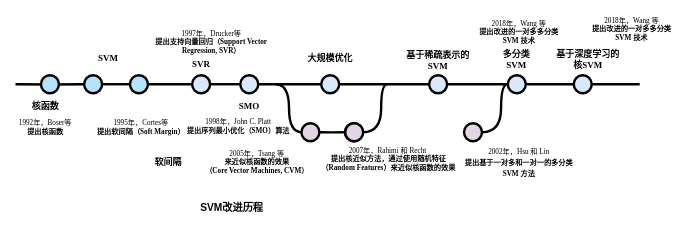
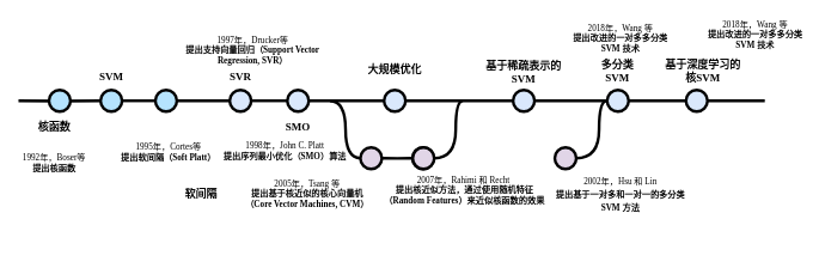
  <mxCell id="0" />
  <mxCell id="1" parent="0" />
- <mxCell id="2" value="SVM改进历程" style="text;whiteSpace=wrap;html=1;fontStyle=1;fontSize=17;align=center;" parent="1" vertex="1"><mxGeometry x="115" y="330" width="542.25" height="30" as="geometry" /></mxCell>
  <mxCell id="3" value="" style="edgeStyle=orthogonalEdgeStyle;rounded=0;html=1;jettySize=auto;orthogonalLoop=1;plain-blue;endArrow=none;endFill=0;strokeWidth=4;strokeColor=#000000;" parent="1" source="19" target="6" edge="1"><mxGeometry x="304.5" y="180" as="geometry" /></mxCell>
  <mxCell id="4" value="" style="verticalLabelPosition=bottom;verticalAlign=top;html=1;strokeWidth=4;shape=mxgraph.flowchart.on-page_reference;plain-blue;gradientColor=none;fillColor=#B5E3Fe;strokeColor=#000000;" parent="1" vertex="1"><mxGeometry x="139.5" y="125" width="30" height="30" as="geometry" /></mxCell>
  <mxCell id="5" value="" style="edgeStyle=orthogonalEdgeStyle;curved=1;rounded=0;orthogonalLoop=1;jettySize=auto;html=1;endArrow=none;endFill=0;strokeWidth=4;fontFamily=Courier New;fontSize=16;" parent="1" source="6" target="8" edge="1"><mxGeometry relative="1" as="geometry" /></mxCell>
  <mxCell id="6" value="" style="verticalLabelPosition=bottom;verticalAlign=top;html=1;strokeWidth=4;shape=mxgraph.flowchart.on-page_reference;plain-blue;gradientColor=none;strokeColor=#000000;" parent="1" vertex="1"><mxGeometry x="319.69" y="125" width="30" height="30" as="geometry" /></mxCell>
  <mxCell id="7" value="" style="edgeStyle=orthogonalEdgeStyle;curved=1;rounded=0;orthogonalLoop=1;jettySize=auto;html=1;endArrow=none;endFill=0;strokeWidth=4;fontFamily=Courier New;fontSize=16;" parent="1" source="8" target="10" edge="1"><mxGeometry relative="1" as="geometry" /></mxCell>
  <mxCell id="8" value="" style="verticalLabelPosition=bottom;verticalAlign=top;html=1;strokeWidth=4;shape=mxgraph.flowchart.on-page_reference;plain-blue;gradientColor=none;strokeColor=#000000;" parent="1" vertex="1"><mxGeometry x="400" y="125" width="30" height="30" as="geometry" /></mxCell>
  <mxCell id="9" value="" style="edgeStyle=orthogonalEdgeStyle;curved=1;rounded=0;orthogonalLoop=1;jettySize=auto;html=1;endArrow=none;endFill=0;strokeWidth=4;fontFamily=Courier New;fontSize=16;" parent="1" source="10" target="12" edge="1"><mxGeometry relative="1" as="geometry" /></mxCell>
  <mxCell id="10" value="" style="verticalLabelPosition=bottom;verticalAlign=top;html=1;strokeWidth=4;shape=mxgraph.flowchart.on-page_reference;plain-blue;gradientColor=none;strokeColor=#000000;" parent="1" vertex="1"><mxGeometry x="535" y="125" width="30" height="30" as="geometry" /></mxCell>
  <mxCell id="11" value="" style="edgeStyle=orthogonalEdgeStyle;rounded=0;orthogonalLoop=1;jettySize=auto;html=1;strokeWidth=4;endArrow=none;endFill=0;" edge="1" parent="1" source="12" target="15"><mxGeometry relative="1" as="geometry" /></mxCell>
  <mxCell id="12" value="" style="verticalLabelPosition=bottom;verticalAlign=top;html=1;strokeWidth=4;shape=mxgraph.flowchart.on-page_reference;plain-blue;gradientColor=none;strokeColor=#000000;" parent="1" vertex="1"><mxGeometry x="715" y="125" width="30" height="30" as="geometry" /></mxCell>
  <mxCell id="13" value="" style="edgeStyle=orthogonalEdgeStyle;rounded=0;html=1;jettySize=auto;orthogonalLoop=1;strokeWidth=4;endArrow=none;endFill=0;" parent="1" target="4" edge="1"><mxGeometry x="204.5" y="180" as="geometry"><mxPoint x="25" y="140" as="sourcePoint" /></mxGeometry></mxCell>
  <mxCell id="14" value="" style="edgeStyle=orthogonalEdgeStyle;rounded=0;orthogonalLoop=1;jettySize=auto;html=1;strokeWidth=4;endArrow=none;endFill=0;" edge="1" parent="1" source="15" target="34"><mxGeometry relative="1" as="geometry" /></mxCell>
  <mxCell id="15" value="" style="verticalLabelPosition=bottom;verticalAlign=top;html=1;strokeWidth=4;shape=mxgraph.flowchart.on-page_reference;plain-blue;gradientColor=none;strokeColor=#000000;" vertex="1" parent="1"><mxGeometry x="846.25" y="125" width="30" height="30" as="geometry" /></mxCell>
  <mxCell id="16" value="" style="verticalLabelPosition=bottom;verticalAlign=top;html=1;strokeWidth=4;shape=mxgraph.flowchart.on-page_reference;plain-blue;gradientColor=none;fillColor=#B5E3Fe;strokeColor=#000000;" vertex="1" parent="1"><mxGeometry x="67.5" y="125" width="30" height="30" as="geometry" /></mxCell>
- <mxCell id="17" value="&lt;font face=&quot;Comic Sans MS&quot; style=&quot;font-size: 12px;&quot;&gt;1992年，Boser等&lt;/font&gt;&lt;div style=&quot;font-size: 12px;&quot;&gt;&lt;font style=&quot;font-size: 12px;&quot;&gt;&lt;b style=&quot;&quot;&gt;&lt;font style=&quot;font-size: 12px;&quot; face=&quot;VfBDLkHfYIIjhc6IjsIw&quot;&gt;提出核函数&lt;/font&gt;&lt;/b&gt;&lt;br&gt;&lt;/font&gt;&lt;/div&gt;" style="text;html=1;strokeColor=none;fillColor=none;align=center;verticalAlign=middle;whiteSpace=wrap;overflow=hidden;fontSize=14;" vertex="1" parent="1"><mxGeometry x="20" y="190" width="110" height="40" as="geometry" /></mxCell>
+ <mxCell id="17" value="&lt;font face=&quot;Comic Sans MS&quot; style=&quot;font-size: 12px;&quot;&gt;1992年，Boser等&lt;/font&gt;&lt;div style=&quot;font-size: 12px;&quot;&gt;&lt;font style=&quot;font-size: 12px;&quot;&gt;&lt;b style=&quot;&quot;&gt;&lt;font style=&quot;font-size: 12px;&quot; face=&quot;VfBDLkHfYIIjhc6IjsIw&quot;&gt;提出核函数&lt;/font&gt;&lt;/b&gt;&lt;br&gt;&lt;/font&gt;&lt;/div&gt;" style="text;html=1;strokeColor=none;fillColor=none;align=center;verticalAlign=middle;whiteSpace=wrap;overflow=hidden;fontSize=14;" vertex="1" parent="1"><mxGeometry x="20" y="205" width="110" height="40" as="geometry" /></mxCell>
  <mxCell id="18" value="" style="edgeStyle=orthogonalEdgeStyle;rounded=0;html=1;jettySize=auto;orthogonalLoop=1;plain-blue;endArrow=none;endFill=0;strokeWidth=4;strokeColor=#000000;" edge="1" parent="1" source="4" target="19"><mxGeometry x="304.5" y="180" as="geometry"><mxPoint x="170" y="140" as="sourcePoint" /><mxPoint x="430" y="140" as="targetPoint" /></mxGeometry></mxCell>
  <mxCell id="19" value="" style="verticalLabelPosition=bottom;verticalAlign=top;html=1;strokeWidth=4;shape=mxgraph.flowchart.on-page_reference;plain-blue;gradientColor=none;fillColor=#B5E3Fe;strokeColor=#000000;" vertex="1" parent="1"><mxGeometry x="215.94" y="125" width="30" height="30" as="geometry" /></mxCell>
- <mxCell id="20" value="&lt;font style=&quot;font-size: 12px;&quot; face=&quot;Comic Sans MS&quot;&gt;&lt;font style=&quot;font-size: 12px;&quot;&gt;1&lt;/font&gt;&lt;font style=&quot;font-size: 12px;&quot;&gt;&lt;font style=&quot;font-size: 12px;&quot;&gt;995年，&lt;/font&gt;Cortes等&lt;/font&gt;&lt;/font&gt;&lt;div style=&quot;font-size: 12px;&quot;&gt;&lt;font style=&quot;font-size: 12px;&quot; face=&quot;Comic Sans MS&quot;&gt;&lt;b style=&quot;&quot;&gt;提出软间隔（Soft Margin）&lt;/b&gt;&lt;/font&gt;&lt;/div&gt;" style="text;html=1;strokeColor=none;fillColor=none;align=center;verticalAlign=middle;whiteSpace=wrap;overflow=hidden;fontSize=14;" vertex="1" parent="1"><mxGeometry x="150.32" y="190" width="169.37" height="40" as="geometry" /></mxCell>
+ <mxCell id="20" value="&lt;font style=&quot;font-size: 12px;&quot; face=&quot;Comic Sans MS&quot;&gt;&lt;font style=&quot;font-size: 12px;&quot;&gt;1&lt;/font&gt;&lt;font style=&quot;font-size: 12px;&quot;&gt;&lt;font style=&quot;font-size: 12px;&quot;&gt;995年，&lt;/font&gt;Cortes等&lt;/font&gt;&lt;/font&gt;&lt;div style=&quot;font-size: 12px;&quot;&gt;&lt;font style=&quot;font-size: 12px;&quot; face=&quot;Comic Sans MS&quot;&gt;&lt;b style=&quot;&quot;&gt;提出软间隔（Soft Platt）&lt;/b&gt;&lt;/font&gt;&lt;/div&gt;" style="text;html=1;strokeColor=none;fillColor=none;align=center;verticalAlign=middle;whiteSpace=wrap;overflow=hidden;fontSize=14;" vertex="1" parent="1"><mxGeometry x="150.32" y="190" width="169.37" height="40" as="geometry" /></mxCell>
  <mxCell id="21" value="&lt;font face=&quot;Comic Sans MS&quot; style=&quot;font-size: 12px;&quot;&gt;&lt;font style=&quot;font-size: 12px;&quot;&gt;&lt;font style=&quot;font-size: 12px;&quot;&gt;&lt;font style=&quot;font-size: 12px;&quot;&gt;2002年，&lt;/font&gt;&lt;/font&gt;&lt;/font&gt;&lt;font style=&quot;font-size: 12px;&quot;&gt;&lt;span style=&quot;line-height: 150%;&quot; lang=&quot;EN-US&quot;&gt;Hsu &lt;/span&gt;&lt;span style=&quot;line-height: 150%;&quot;&gt;和&lt;/span&gt;&lt;span style=&quot;line-height: 150%;&quot; lang=&quot;EN-US&quot;&gt; Lin&lt;/span&gt;&lt;/font&gt;&lt;/font&gt;&lt;div style=&quot;font-size: 12px;&quot;&gt;&lt;font face=&quot;VI0D-rSLnECibxiZPm4O&quot; style=&quot;font-size: 12px;&quot;&gt;&lt;b&gt;&lt;span style=&quot;background-color: initial; line-height: 150%;&quot;&gt;提出基于一对多和一对一的多分类&lt;/span&gt;&lt;span style=&quot;background-color: initial; line-height: 150%;&quot; lang=&quot;EN-US&quot;&gt;&lt;br&gt;SVM &lt;/span&gt;&lt;span style=&quot;background-color: initial; line-height: 150%;&quot;&gt;方法&lt;/span&gt;&lt;/b&gt;&lt;/font&gt;&lt;/div&gt;" style="text;html=1;strokeColor=none;fillColor=none;align=center;verticalAlign=middle;whiteSpace=wrap;overflow=hidden;fontSize=14;" vertex="1" parent="1"><mxGeometry x="755" y="240" width="220" height="60" as="geometry" /></mxCell>
  <mxCell id="22" value="&lt;div style=&quot;font-size: 12px;&quot;&gt;&lt;font style=&quot;font-size: 12px;&quot; face=&quot;Comic Sans MS&quot;&gt;1997年，Drucker等&lt;/font&gt;&lt;/div&gt;&lt;div style=&quot;font-size: 12px;&quot;&gt;&lt;font style=&quot;font-size: 12px;&quot; face=&quot;E30l-es6ODcrPsRFUvqd&quot;&gt;&lt;b style=&quot;&quot;&gt;提出支持向量回归（Support Vector Regression, SVR）&lt;/b&gt;&lt;/font&gt;&lt;/div&gt;" style="text;html=1;strokeColor=none;fillColor=none;align=center;verticalAlign=middle;whiteSpace=wrap;overflow=hidden;fontSize=14;" vertex="1" parent="1"><mxGeometry x="255" y="45" width="194.19" height="50" as="geometry" /></mxCell>
  <mxCell id="23" value="&lt;div style=&quot;font-size: 12px;&quot;&gt;&lt;font style=&quot;font-size: 12px;&quot; face=&quot;Comic Sans MS&quot;&gt;1998年，John C. Platt&lt;/font&gt;&lt;/div&gt;&lt;div style=&quot;font-size: 12px;&quot;&gt;&lt;font style=&quot;font-size: 12px;&quot; face=&quot;Comic Sans MS&quot;&gt;&lt;b style=&quot;&quot;&gt;提出序列最小优化（SMO）算法&lt;/b&gt;&lt;/font&gt;&lt;/div&gt;" style="text;html=1;strokeColor=none;fillColor=none;align=center;verticalAlign=middle;whiteSpace=wrap;overflow=hidden;fontSize=14;" vertex="1" parent="1"><mxGeometry x="305" y="190" width="184.06" height="40" as="geometry" /></mxCell>
- <mxCell id="24" value="&lt;div style=&quot;font-size: 12px;&quot;&gt;&lt;font style=&quot;font-size: 12px;&quot; face=&quot;Comic Sans MS&quot;&gt;2005年，Tsang 等&lt;/font&gt;&lt;/div&gt;&lt;div style=&quot;font-size: 12px;&quot;&gt;&lt;font style=&quot;font-size: 12px;&quot; face=&quot;SKs4bAwldvVuLhRpTwpn&quot;&gt;&lt;b style=&quot;&quot;&gt;来近似核函数的效果&lt;/b&gt;&lt;/font&gt;&lt;/div&gt;&lt;div style=&quot;font-size: 12px;&quot;&gt;&lt;font style=&quot;font-size: 12px;&quot; face=&quot;SKs4bAwldvVuLhRpTwpn&quot;&gt;&lt;b style=&quot;&quot;&gt;（Core Vector Machines, CVM）&lt;/b&gt;&lt;/font&gt;&lt;/div&gt;" style="text;html=1;strokeColor=none;fillColor=none;align=center;verticalAlign=middle;whiteSpace=wrap;overflow=hidden;fontSize=14;" vertex="1" parent="1"><mxGeometry x="327.5" y="240" width="200" height="60" as="geometry" /></mxCell>
+ <mxCell id="24" value="&lt;div style=&quot;font-size: 12px;&quot;&gt;&lt;font style=&quot;font-size: 12px;&quot; face=&quot;Comic Sans MS&quot;&gt;2005年，Tsang 等&lt;/font&gt;&lt;/div&gt;&lt;div style=&quot;font-size: 12px;&quot;&gt;&lt;font style=&quot;font-size: 12px;&quot; face=&quot;SKs4bAwldvVuLhRpTwpn&quot;&gt;&lt;b style=&quot;&quot;&gt;提出基于核近似的核心向量机&lt;/b&gt;&lt;/font&gt;&lt;/div&gt;&lt;div style=&quot;font-size: 12px;&quot;&gt;&lt;font style=&quot;font-size: 12px;&quot; face=&quot;SKs4bAwldvVuLhRpTwpn&quot;&gt;&lt;b style=&quot;&quot;&gt;（Core Vector Machines, CVM）&lt;/b&gt;&lt;/font&gt;&lt;/div&gt;" style="text;html=1;strokeColor=none;fillColor=none;align=center;verticalAlign=middle;whiteSpace=wrap;overflow=hidden;fontSize=14;" vertex="1" parent="1"><mxGeometry x="327.5" y="240" width="200" height="60" as="geometry" /></mxCell>
  <mxCell id="25" value="&lt;b&gt;&lt;font style=&quot;font-size: 15px;&quot; face=&quot;Comic Sans MS&quot;&gt;核函数&lt;/font&gt;&lt;/b&gt;" style="text;html=1;strokeColor=none;fillColor=none;align=center;verticalAlign=middle;whiteSpace=wrap;overflow=hidden;" vertex="1" parent="1"><mxGeometry x="35" y="160" width="80" height="30" as="geometry" /></mxCell>
  <mxCell id="26" value="&lt;b&gt;&lt;font style=&quot;font-size: 15px;&quot; face=&quot;Comic Sans MS&quot;&gt;软间隔&lt;/font&gt;&lt;/b&gt;" style="text;html=1;strokeColor=none;fillColor=none;align=center;verticalAlign=middle;whiteSpace=wrap;overflow=hidden;" vertex="1" parent="1"><mxGeometry x="240" y="255" width="80" height="30" as="geometry" /></mxCell>
- <mxCell id="27" value="&lt;b&gt;&lt;font style=&quot;font-size: 15px;&quot; face=&quot;Comic Sans MS&quot;&gt;SVM&lt;/font&gt;&lt;/b&gt;" style="text;html=1;strokeColor=none;fillColor=none;align=center;verticalAlign=middle;whiteSpace=wrap;overflow=hidden;" vertex="1" parent="1"><mxGeometry x="140" y="80" width="80" height="30" as="geometry" /></mxCell>
+ <mxCell id="27" value="&lt;b&gt;&lt;font style=&quot;font-size: 15px;&quot; face=&quot;Comic Sans MS&quot;&gt;SVM&lt;/font&gt;&lt;/b&gt;" style="text;html=1;strokeColor=none;fillColor=none;align=center;verticalAlign=middle;whiteSpace=wrap;overflow=hidden;" vertex="1" parent="1"><mxGeometry x="115" y="90" width="80" height="30" as="geometry" /></mxCell>
  <mxCell id="28" value="&lt;b&gt;&lt;font style=&quot;font-size: 15px;&quot; face=&quot;Comic Sans MS&quot;&gt;SVR&lt;/font&gt;&lt;/b&gt;" style="text;html=1;strokeColor=none;fillColor=none;align=center;verticalAlign=middle;whiteSpace=wrap;overflow=hidden;" vertex="1" parent="1"><mxGeometry x="294.69" y="90" width="80" height="30" as="geometry" /></mxCell>
  <mxCell id="29" value="&lt;b&gt;&lt;font style=&quot;font-size: 15px;&quot; face=&quot;Comic Sans MS&quot;&gt;SMO&lt;/font&gt;&lt;/b&gt;" style="text;html=1;strokeColor=none;fillColor=none;align=center;verticalAlign=middle;whiteSpace=wrap;overflow=hidden;" vertex="1" parent="1"><mxGeometry x="375" y="160" width="80" height="30" as="geometry" /></mxCell>
  <mxCell id="30" value="&lt;font face=&quot;Comic Sans MS&quot;&gt;&lt;span style=&quot;font-size: 15px;&quot;&gt;&lt;b&gt;大规模优化&lt;/b&gt;&lt;/span&gt;&lt;/font&gt;" style="text;html=1;strokeColor=none;fillColor=none;align=center;verticalAlign=middle;whiteSpace=wrap;overflow=hidden;" vertex="1" parent="1"><mxGeometry x="510" y="80" width="80" height="30" as="geometry" /></mxCell>
  <mxCell id="31" value="&lt;div style=&quot;font-size: 12px;&quot;&gt;&lt;font style=&quot;font-size: 12px;&quot;&gt;&lt;font style=&quot;font-size: 12px;&quot; face=&quot;Comic Sans MS&quot;&gt;2007年，&lt;/font&gt;&lt;span style=&quot;background-color: initial; font-family: Calibri;&quot;&gt;Rahimi &lt;/span&gt;&lt;span style=&quot;background-color: initial; font-family: &amp;quot;Microsoft YaHei&amp;quot;;&quot;&gt;和&lt;/span&gt;&lt;span style=&quot;background-color: initial; font-family: Calibri;&quot;&gt; Recht&amp;nbsp;&lt;/span&gt;&lt;/font&gt;&lt;/div&gt;&lt;div style=&quot;font-size: 12px;&quot;&gt;&lt;b style=&quot;&quot;&gt;&lt;font style=&quot;font-size: 12px;&quot;&gt;&lt;span style=&quot;background-color: initial; font-family: &amp;quot;Microsoft YaHei&amp;quot;;&quot;&gt;提出核近似方法，通过使用随机特征（&lt;/span&gt;&lt;span style=&quot;background-color: initial; font-family: Calibri;&quot;&gt;Random Features&lt;/span&gt;&lt;span style=&quot;background-color: initial; font-family: &amp;quot;Microsoft YaHei&amp;quot;;&quot;&gt;）来近似核函数的效果&lt;/span&gt;&lt;/font&gt;&lt;/b&gt;&lt;font style=&quot;font-size: 10px;&quot; face=&quot;Comic Sans MS&quot;&gt;&lt;br&gt;&lt;/font&gt;&lt;/div&gt;" style="text;html=1;strokeColor=none;fillColor=none;align=center;verticalAlign=middle;whiteSpace=wrap;overflow=hidden;fontSize=14;" vertex="1" parent="1"><mxGeometry x="527.5" y="240" width="238.75" height="50" as="geometry" /></mxCell>
  <mxCell id="32" value="&lt;font face=&quot;Comic Sans MS&quot;&gt;&lt;span style=&quot;font-size: 15px;&quot;&gt;&lt;b&gt;基于稀疏表示的SVM&lt;/b&gt;&lt;/span&gt;&lt;/font&gt;" style="text;html=1;strokeColor=none;fillColor=none;align=center;verticalAlign=middle;whiteSpace=wrap;overflow=hidden;" vertex="1" parent="1"><mxGeometry x="675" y="80" width="110" height="40" as="geometry" /></mxCell>
  <mxCell id="33" value="" style="edgeStyle=orthogonalEdgeStyle;rounded=0;orthogonalLoop=1;jettySize=auto;html=1;strokeWidth=4;endArrow=none;endFill=0;" edge="1" parent="1" source="34"><mxGeometry relative="1" as="geometry"><mxPoint x="1066.25" y="140" as="targetPoint" /></mxGeometry></mxCell>
  <mxCell id="34" value="" style="verticalLabelPosition=bottom;verticalAlign=top;html=1;strokeWidth=4;shape=mxgraph.flowchart.on-page_reference;plain-blue;gradientColor=none;strokeColor=#000000;" vertex="1" parent="1"><mxGeometry x="956.25" y="125" width="30" height="30" as="geometry" /></mxCell>
  <mxCell id="35" value="&lt;font face=&quot;Comic Sans MS&quot;&gt;&lt;span style=&quot;font-size: 15px;&quot;&gt;&lt;b&gt;多分类SVM&lt;/b&gt;&lt;/span&gt;&lt;/font&gt;" style="text;html=1;strokeColor=none;fillColor=none;align=center;verticalAlign=middle;whiteSpace=wrap;overflow=hidden;" vertex="1" parent="1"><mxGeometry x="821.25" y="75" width="80" height="45" as="geometry" /></mxCell>
  <mxCell id="36" value="&lt;font face=&quot;Comic Sans MS&quot;&gt;&lt;span style=&quot;font-size: 15px;&quot;&gt;&lt;b&gt;基于深度学习的核SVM&lt;/b&gt;&lt;/span&gt;&lt;/font&gt;" style="text;html=1;strokeColor=none;fillColor=none;align=center;verticalAlign=middle;whiteSpace=wrap;overflow=hidden;" vertex="1" parent="1"><mxGeometry x="925" y="77.5" width="110" height="40" as="geometry" /></mxCell>
  <mxCell id="37" style="edgeStyle=orthogonalEdgeStyle;curved=1;rounded=0;html=1;exitX=1;exitY=0.5;exitPerimeter=0;entryX=0;entryY=0.5;entryPerimeter=0;endArrow=none;endFill=0;jettySize=auto;orthogonalLoop=1;strokeWidth=4;fontSize=15;" edge="1" parent="1" target="38"><mxGeometry relative="1" as="geometry"><mxPoint x="459.5" y="140" as="sourcePoint" /></mxGeometry></mxCell>
  <mxCell id="38" value="" style="verticalLabelPosition=bottom;verticalAlign=top;html=1;strokeWidth=4;shape=mxgraph.flowchart.on-page_reference;plain-purple;gradientColor=none;strokeColor=#000000;" vertex="1" parent="1"><mxGeometry x="502" y="205" width="30" height="30" as="geometry" /></mxCell>
  <mxCell id="39" style="edgeStyle=orthogonalEdgeStyle;curved=1;rounded=0;html=1;exitX=1;exitY=0.5;exitPerimeter=0;entryX=0;entryY=0.5;entryPerimeter=0;endArrow=none;endFill=0;jettySize=auto;orthogonalLoop=1;strokeWidth=4;fontSize=15;" edge="1" parent="1" target="40"><mxGeometry relative="1" as="geometry"><mxPoint x="532" y="220" as="sourcePoint" /></mxGeometry></mxCell>
  <mxCell id="40" value="" style="verticalLabelPosition=bottom;verticalAlign=top;html=1;strokeWidth=4;shape=mxgraph.flowchart.on-page_reference;plain-purple;gradientColor=none;strokeColor=#000000;" vertex="1" parent="1"><mxGeometry x="574.5" y="205" width="30" height="30" as="geometry" /></mxCell>
  <mxCell id="41" style="edgeStyle=orthogonalEdgeStyle;curved=1;rounded=0;html=1;exitX=1;exitY=0.5;exitPerimeter=0;endArrow=none;endFill=0;jettySize=auto;orthogonalLoop=1;strokeWidth=4;fontSize=15;" edge="1" parent="1" source="42"><mxGeometry relative="1" as="geometry"><mxPoint x="645" y="140" as="targetPoint" /><Array as="points"><mxPoint x="635" y="220" /><mxPoint x="635" y="140" /></Array></mxGeometry></mxCell>
  <mxCell id="42" value="" style="verticalLabelPosition=bottom;verticalAlign=top;html=1;strokeWidth=4;shape=mxgraph.flowchart.on-page_reference;plain-purple;gradientColor=none;strokeColor=#000000;" vertex="1" parent="1"><mxGeometry x="575" y="205" width="30" height="30" as="geometry" /></mxCell>
  <mxCell id="43" style="edgeStyle=orthogonalEdgeStyle;curved=1;rounded=0;html=1;exitX=1;exitY=0.5;exitPerimeter=0;entryX=0;entryY=0.5;entryPerimeter=0;endArrow=none;endFill=0;jettySize=auto;orthogonalLoop=1;strokeWidth=4;fontSize=15;" edge="1" parent="1" source="44"><mxGeometry relative="1" as="geometry"><mxPoint x="845.7" y="140" as="targetPoint" /><Array as="points"><mxPoint x="835" y="220" /><mxPoint x="835" y="140" /></Array></mxGeometry></mxCell>
  <mxCell id="44" value="" style="verticalLabelPosition=bottom;verticalAlign=top;html=1;strokeWidth=4;shape=mxgraph.flowchart.on-page_reference;plain-purple;gradientColor=none;strokeColor=#000000;" vertex="1" parent="1"><mxGeometry x="773.2" y="205" width="30" height="30" as="geometry" /></mxCell>
  <mxCell id="45" value="&lt;div style=&quot;font-size: 12px;&quot;&gt;&lt;font style=&quot;font-size: 12px;&quot; face=&quot;Comic Sans MS&quot;&gt;&lt;span style=&quot;background-color: initial;&quot;&gt;2018&lt;/span&gt;&lt;span style=&quot;background-color: initial;&quot;&gt;年，&lt;/span&gt;Wang 等&lt;/font&gt;&lt;/div&gt;&lt;div style=&quot;font-size: 12px;&quot;&gt;&lt;b style=&quot;&quot;&gt;&lt;font style=&quot;font-size: 12px;&quot; face=&quot;vrsPq3kMWN-caVaE_mKJ&quot;&gt;提出改进的一对多多分类 SVM 技术&lt;/font&gt;&lt;/b&gt;&lt;/div&gt;" style="text;html=1;strokeColor=none;fillColor=none;align=center;verticalAlign=middle;whiteSpace=wrap;overflow=hidden;fontSize=14;" vertex="1" parent="1"><mxGeometry x="798.13" y="25" width="133.75" height="55" as="geometry" /></mxCell>
  <mxCell id="46" value="&lt;div style=&quot;font-size: 12px;&quot;&gt;&lt;font style=&quot;font-size: 12px;&quot; face=&quot;Comic Sans MS&quot;&gt;&lt;span style=&quot;background-color: initial;&quot;&gt;2018&lt;/span&gt;&lt;span style=&quot;background-color: initial;&quot;&gt;年，&lt;/span&gt;Wang 等&lt;/font&gt;&lt;/div&gt;&lt;div style=&quot;font-size: 12px;&quot;&gt;&lt;b style=&quot;&quot;&gt;&lt;font style=&quot;font-size: 12px;&quot; face=&quot;vrsPq3kMWN-caVaE_mKJ&quot;&gt;提出改进的一对多多分类 SVM 技术&lt;/font&gt;&lt;/b&gt;&lt;/div&gt;" style="text;html=1;strokeColor=none;fillColor=none;align=center;verticalAlign=middle;whiteSpace=wrap;overflow=hidden;fontSize=14;" vertex="1" parent="1"><mxGeometry x="986.25" y="20" width="133.75" height="55" as="geometry" /></mxCell>
